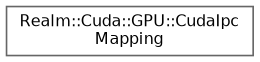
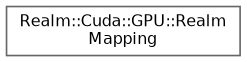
  digraph {
    rankdir=TB
-   n1 [color=grey40 fillcolor=white fontname=Helvetica fontsize=10 height=0.2 label="Realm::Cuda::GPU::CudaIpc\lMapping" shape=box style=filled width=0.4]
+   n1 [color=grey40 fillcolor=white fontname=Helvetica fontsize=10 height=0.2 label="Realm::Cuda::GPU::Realm\lMapping" shape=box style=filled width=0.4]
  }
